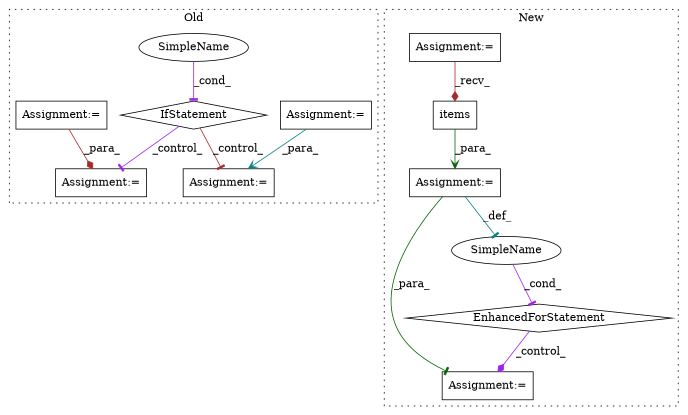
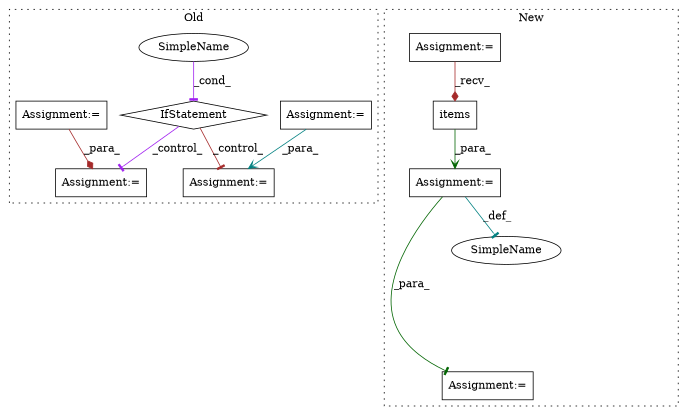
  digraph {
    node [a=7 l=1 s="14840,14949" shape=box]
    edge [color=purple arrowhead=tee]
    n1 [a=25 l="10,2" label=IfStatement s="12715,12757" shape=diamond]
    n2 [label="Assignment:=" s=12811]
    n3 [a=42 label=SimpleName shape=ellipse l="" s=""]
    n4 [label="Assignment:=" s=12895]
    n5 [l=37 label="Assignment:=" s=12544]
    n6 [l=12 label="Assignment:=" s=12258]
    n7 [a=32 l=7 label=items s=14942]
    n8 [l="71,2" label="Assignment:="]
-   n9 [a=70 l="71,2" label=EnhancedForStatement shape=diamond]
    n10 [label="Assignment:=" s=14972]
    n11 [a=42 l=9 label=SimpleName s=14919 shape=ellipse]
    n12 [label="Assignment:=" s=14297]
    subgraph cluster_1 {
      label=Old
      style=dotted
      n1
      n2
      n3
      n4
      n5
      n6
    }
    subgraph cluster_2 {
      label=New
      style=dotted
      n7
      n8
-     n9
      n10
      n11
      n12
    }
    n1 -> n2 [label=_control_]
    n1 -> n4 [label=_control_ color=brown]
    n3 -> n1 [label=_cond_]
    n5 -> n4 [label=_para_ color=teal arrowhead=vee]
    n6 -> n2 [label=_para_ color=brown arrowhead=diamond]
    n7 -> n8 [label=_para_ color=darkgreen arrowhead=vee]
    n8 -> n10 [label=_para_ color=darkgreen]
    n8 -> n11 [label=_def_ color=teal]
-   n9 -> n10 [label=_control_ arrowhead=diamond]
-   n11 -> n9 [label=_cond_]
    n12 -> n7 [label=_recv_ color=brown arrowhead=diamond]
  }
